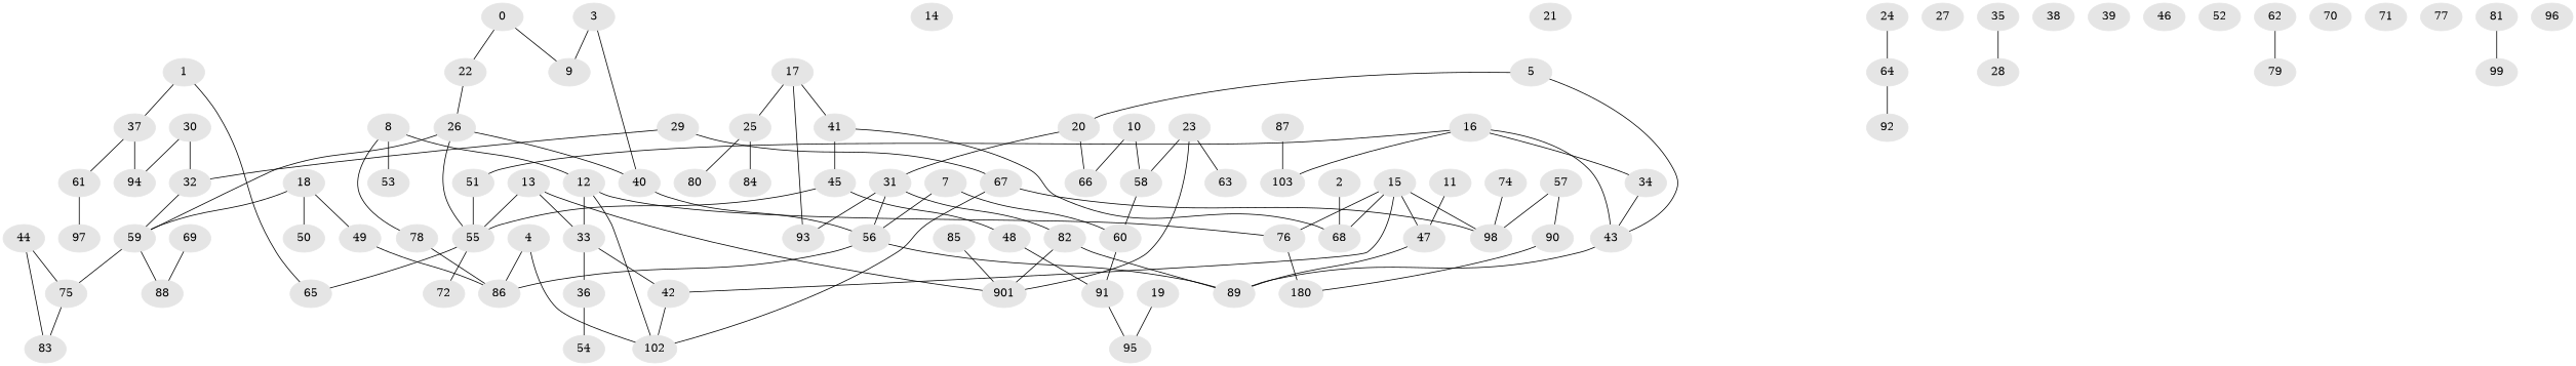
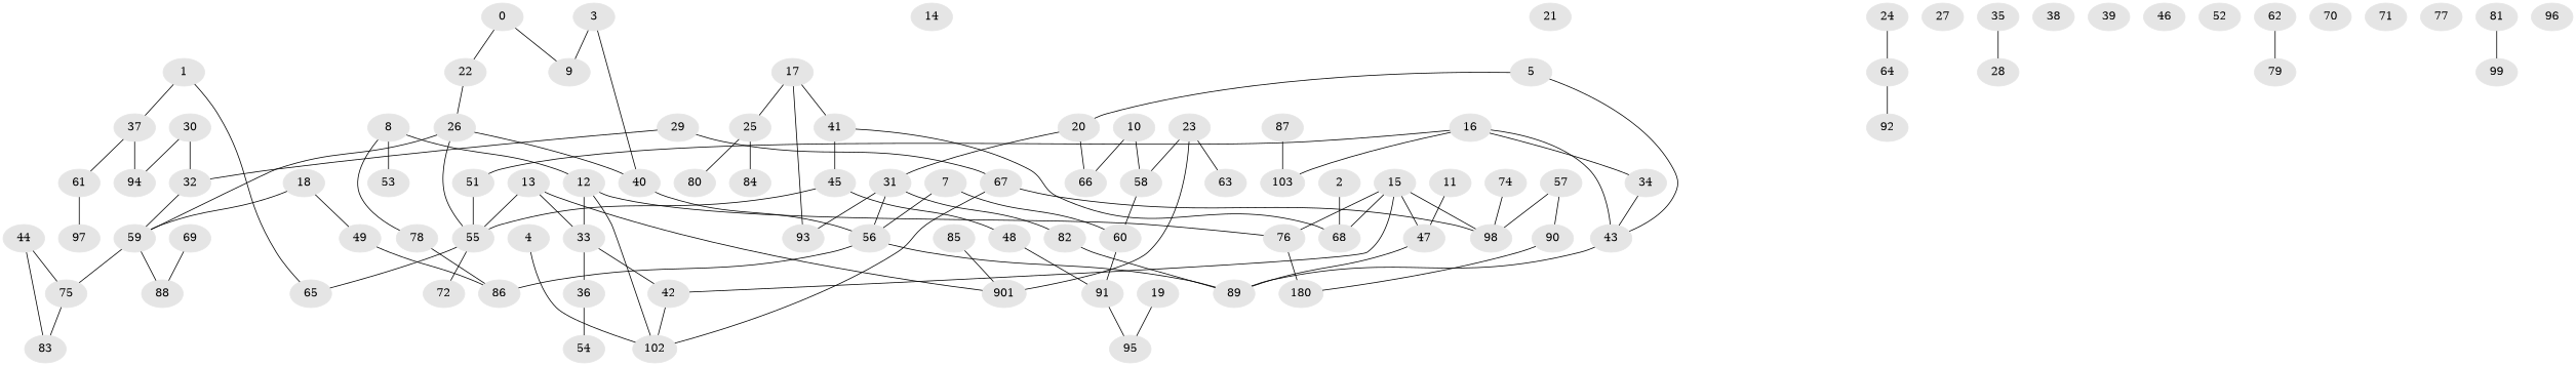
  graph {
    node [color=gray90 style=filled]
    1
    37
    65
    94
    61
    2
    68
    3
    9
    40
    56
    4
    86
    102
    5
    20
    43
    66
    31
    89
    n21 [label=0]
    22
    26
    7
    60
    91
    8
    12
    53
    78
    33
    76
    10
    58
    11
    47
    42
    36
    n39 [label=180]
    13
    55
    n42 [label=901]
    72
    14
    15
    98
    16
    34
    51
    103
    17
    25
    41
    93
    80
    84
    45
    18
    49
-   50
    59
    75
    88
    19
    95
    82
    21
    23
    63
    24
    64
    92
    27
    29
    32
    67
    30
    54
    35
    28
    97
    38
    39
    48
    44
    83
    46
    52
    57
    90
    62
    79
    69
    70
    71
    74
    77
    81
    99
    85
    87
    96
    1 -- 37
    1 -- 65
    37 -- 94
    37 -- 61
    61 -- 97
    2 -- 68
    3 -- 9
    3 -- 40
    40 -- 56
    56 -- 86
    56 -- 89
-   4 -- 86
    4 -- 102
    5 -- 20
    5 -- 43
    20 -- 66
    20 -- 31
    43 -- 89
    31 -- 56
    31 -- 93
    31 -- 82
    n21 -- 9
    n21 -- 22
    22 -- 26
    26 -- 40
    26 -- 55
    26 -- 59
    7 -- 56
    7 -- 60
    60 -- 91
    91 -- 95
    8 -- 12
    8 -- 53
    8 -- 78
    12 -- 102
    12 -- 33
    12 -- 76
    78 -- 86
    33 -- 42
    33 -- 36
    76 -- n39
    10 -- 66
    10 -- 58
    58 -- 60
    11 -- 47
    47 -- 89
    42 -- 102
    36 -- 54
    13 -- 33
    13 -- 55
    13 -- n42
    55 -- 65
    55 -- 72
    15 -- 68
    15 -- 76
    15 -- 47
    15 -- 42
    15 -- 98
    16 -- 43
    16 -- 34
    16 -- 51
    16 -- 103
    34 -- 43
    51 -- 55
    17 -- 25
    17 -- 41
    17 -- 93
    25 -- 80
    25 -- 84
    41 -- 68
    41 -- 45
    45 -- 55
    45 -- 48
    18 -- 49
-   18 -- 50
    18 -- 59
    49 -- 86
    59 -- 75
    59 -- 88
    75 -- 83
    19 -- 95
    82 -- 89
-   82 -- n42
    23 -- 58
    23 -- n42
    23 -- 63
    24 -- 64
    64 -- 92
    29 -- 32
    29 -- 67
    32 -- 59
    67 -- 102
    67 -- 98
    30 -- 94
    30 -- 32
    35 -- 28
    48 -- 91
    44 -- 75
    44 -- 83
    57 -- 98
    57 -- 90
    90 -- n39
    62 -- 79
    69 -- 88
    74 -- 98
    81 -- 99
    85 -- n42
    87 -- 103
  }
